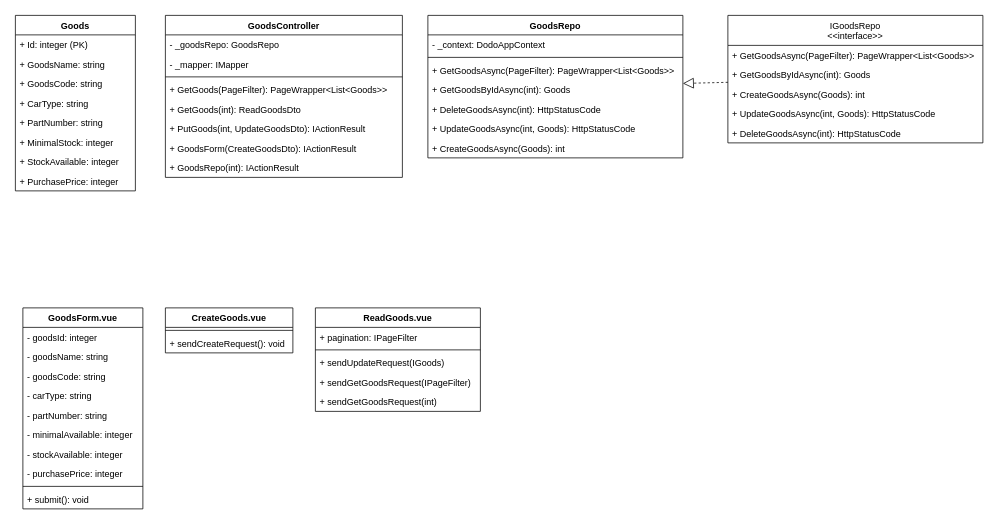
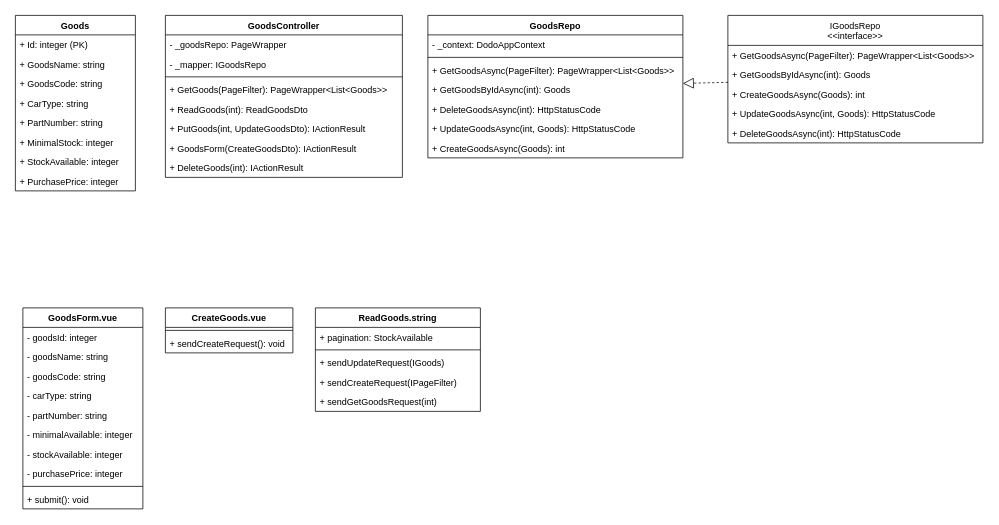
  <mxCell id="0" />
  <mxCell id="1" parent="0" />
  <mxCell id="2" value="Goods" style="swimlane;fontStyle=1;align=center;verticalAlign=top;childLayout=stackLayout;horizontal=1;startSize=26;horizontalStack=0;resizeParent=1;resizeParentMax=0;resizeLast=0;collapsible=1;marginBottom=0;" parent="1" vertex="1"><mxGeometry x="20" y="20" width="160" height="234" as="geometry" /></mxCell>
  <mxCell id="3" value="+ Id: integer (PK)" style="text;strokeColor=none;fillColor=none;align=left;verticalAlign=top;spacingLeft=4;spacingRight=4;overflow=hidden;rotatable=0;points=[[0,0.5],[1,0.5]];portConstraint=eastwest;" parent="2" vertex="1"><mxGeometry y="26" width="160" height="26" as="geometry" /></mxCell>
  <mxCell id="4" value="+ GoodsName: string" style="text;strokeColor=none;fillColor=none;align=left;verticalAlign=top;spacingLeft=4;spacingRight=4;overflow=hidden;rotatable=0;points=[[0,0.5],[1,0.5]];portConstraint=eastwest;" parent="2" vertex="1"><mxGeometry y="52" width="160" height="26" as="geometry" /></mxCell>
  <mxCell id="5" value="+ GoodsCode: string" style="text;strokeColor=none;fillColor=none;align=left;verticalAlign=top;spacingLeft=4;spacingRight=4;overflow=hidden;rotatable=0;points=[[0,0.5],[1,0.5]];portConstraint=eastwest;" parent="2" vertex="1"><mxGeometry y="78" width="160" height="26" as="geometry" /></mxCell>
  <mxCell id="6" value="+ CarType: string" style="text;strokeColor=none;fillColor=none;align=left;verticalAlign=top;spacingLeft=4;spacingRight=4;overflow=hidden;rotatable=0;points=[[0,0.5],[1,0.5]];portConstraint=eastwest;" parent="2" vertex="1"><mxGeometry y="104" width="160" height="26" as="geometry" /></mxCell>
  <mxCell id="7" value="+ PartNumber: string" style="text;strokeColor=none;fillColor=none;align=left;verticalAlign=top;spacingLeft=4;spacingRight=4;overflow=hidden;rotatable=0;points=[[0,0.5],[1,0.5]];portConstraint=eastwest;" parent="2" vertex="1"><mxGeometry y="130" width="160" height="26" as="geometry" /></mxCell>
  <mxCell id="8" value="+ MinimalStock: integer" style="text;strokeColor=none;fillColor=none;align=left;verticalAlign=top;spacingLeft=4;spacingRight=4;overflow=hidden;rotatable=0;points=[[0,0.5],[1,0.5]];portConstraint=eastwest;" parent="2" vertex="1"><mxGeometry y="156" width="160" height="26" as="geometry" /></mxCell>
  <mxCell id="9" value="+ StockAvailable: integer" style="text;strokeColor=none;fillColor=none;align=left;verticalAlign=top;spacingLeft=4;spacingRight=4;overflow=hidden;rotatable=0;points=[[0,0.5],[1,0.5]];portConstraint=eastwest;" parent="2" vertex="1"><mxGeometry y="182" width="160" height="26" as="geometry" /></mxCell>
  <mxCell id="10" value="+ PurchasePrice: integer" style="text;strokeColor=none;fillColor=none;align=left;verticalAlign=top;spacingLeft=4;spacingRight=4;overflow=hidden;rotatable=0;points=[[0,0.5],[1,0.5]];portConstraint=eastwest;" parent="2" vertex="1"><mxGeometry y="208" width="160" height="26" as="geometry" /></mxCell>
  <mxCell id="11" value="GoodsController" style="swimlane;fontStyle=1;align=center;verticalAlign=top;childLayout=stackLayout;horizontal=1;startSize=26;horizontalStack=0;resizeParent=1;resizeParentMax=0;resizeLast=0;collapsible=1;marginBottom=0;" parent="1" vertex="1"><mxGeometry x="220" y="20" width="316" height="216" as="geometry" /></mxCell>
- <mxCell id="12" value="- _goodsRepo: GoodsRepo" style="text;strokeColor=none;fillColor=none;align=left;verticalAlign=top;spacingLeft=4;spacingRight=4;overflow=hidden;rotatable=0;points=[[0,0.5],[1,0.5]];portConstraint=eastwest;" parent="11" vertex="1"><mxGeometry y="26" width="316" height="26" as="geometry" /></mxCell>
- <mxCell id="13" value="- _mapper: IMapper" style="text;strokeColor=none;fillColor=none;align=left;verticalAlign=top;spacingLeft=4;spacingRight=4;overflow=hidden;rotatable=0;points=[[0,0.5],[1,0.5]];portConstraint=eastwest;" parent="11" vertex="1"><mxGeometry y="52" width="316" height="26" as="geometry" /></mxCell>
+ <mxCell id="12" value="- _goodsRepo: PageWrapper" style="text;strokeColor=none;fillColor=none;align=left;verticalAlign=top;spacingLeft=4;spacingRight=4;overflow=hidden;rotatable=0;points=[[0,0.5],[1,0.5]];portConstraint=eastwest;" parent="11" vertex="1"><mxGeometry y="26" width="316" height="26" as="geometry" /></mxCell>
+ <mxCell id="13" value="- _mapper: IGoodsRepo" style="text;strokeColor=none;fillColor=none;align=left;verticalAlign=top;spacingLeft=4;spacingRight=4;overflow=hidden;rotatable=0;points=[[0,0.5],[1,0.5]];portConstraint=eastwest;" parent="11" vertex="1"><mxGeometry y="52" width="316" height="26" as="geometry" /></mxCell>
  <mxCell id="14" value="" style="line;strokeWidth=1;fillColor=none;align=left;verticalAlign=middle;spacingTop=-1;spacingLeft=3;spacingRight=3;rotatable=0;labelPosition=right;points=[];portConstraint=eastwest;" parent="11" vertex="1"><mxGeometry y="78" width="316" height="8" as="geometry" /></mxCell>
  <mxCell id="15" value="+ GetGoods(PageFilter): PageWrapper&lt;List&lt;Goods&gt;&gt;" style="text;strokeColor=none;fillColor=none;align=left;verticalAlign=top;spacingLeft=4;spacingRight=4;overflow=hidden;rotatable=0;points=[[0,0.5],[1,0.5]];portConstraint=eastwest;" parent="11" vertex="1"><mxGeometry y="86" width="316" height="26" as="geometry" /></mxCell>
- <mxCell id="16" value="+ GetGoods(int): ReadGoodsDto" style="text;strokeColor=none;fillColor=none;align=left;verticalAlign=top;spacingLeft=4;spacingRight=4;overflow=hidden;rotatable=0;points=[[0,0.5],[1,0.5]];portConstraint=eastwest;" parent="11" vertex="1"><mxGeometry y="112" width="316" height="26" as="geometry" /></mxCell>
+ <mxCell id="16" value="+ ReadGoods(int): ReadGoodsDto" style="text;strokeColor=none;fillColor=none;align=left;verticalAlign=top;spacingLeft=4;spacingRight=4;overflow=hidden;rotatable=0;points=[[0,0.5],[1,0.5]];portConstraint=eastwest;" parent="11" vertex="1"><mxGeometry y="112" width="316" height="26" as="geometry" /></mxCell>
  <mxCell id="17" value="+ PutGoods(int, UpdateGoodsDto): IActionResult" style="text;strokeColor=none;fillColor=none;align=left;verticalAlign=top;spacingLeft=4;spacingRight=4;overflow=hidden;rotatable=0;points=[[0,0.5],[1,0.5]];portConstraint=eastwest;" parent="11" vertex="1"><mxGeometry y="138" width="316" height="26" as="geometry" /></mxCell>
  <mxCell id="18" value="+ GoodsForm(CreateGoodsDto): IActionResult" style="text;strokeColor=none;fillColor=none;align=left;verticalAlign=top;spacingLeft=4;spacingRight=4;overflow=hidden;rotatable=0;points=[[0,0.5],[1,0.5]];portConstraint=eastwest;" parent="11" vertex="1"><mxGeometry y="164" width="316" height="26" as="geometry" /></mxCell>
- <mxCell id="19" value="+ GoodsRepo(int): IActionResult" style="text;strokeColor=none;fillColor=none;align=left;verticalAlign=top;spacingLeft=4;spacingRight=4;overflow=hidden;rotatable=0;points=[[0,0.5],[1,0.5]];portConstraint=eastwest;" parent="11" vertex="1"><mxGeometry y="190" width="316" height="26" as="geometry" /></mxCell>
+ <mxCell id="19" value="+ DeleteGoods(int): IActionResult" style="text;strokeColor=none;fillColor=none;align=left;verticalAlign=top;spacingLeft=4;spacingRight=4;overflow=hidden;rotatable=0;points=[[0,0.5],[1,0.5]];portConstraint=eastwest;" parent="11" vertex="1"><mxGeometry y="190" width="316" height="26" as="geometry" /></mxCell>
  <mxCell id="20" value="GoodsRepo" style="swimlane;fontStyle=1;align=center;verticalAlign=top;childLayout=stackLayout;horizontal=1;startSize=26;horizontalStack=0;resizeParent=1;resizeParentMax=0;resizeLast=0;collapsible=1;marginBottom=0;" parent="1" vertex="1"><mxGeometry x="570" y="20" width="340" height="190" as="geometry" /></mxCell>
  <mxCell id="21" value="- _context: DodoAppContext" style="text;strokeColor=none;fillColor=none;align=left;verticalAlign=top;spacingLeft=4;spacingRight=4;overflow=hidden;rotatable=0;points=[[0,0.5],[1,0.5]];portConstraint=eastwest;" parent="20" vertex="1"><mxGeometry y="26" width="340" height="26" as="geometry" /></mxCell>
  <mxCell id="22" value="" style="line;strokeWidth=1;fillColor=none;align=left;verticalAlign=middle;spacingTop=-1;spacingLeft=3;spacingRight=3;rotatable=0;labelPosition=right;points=[];portConstraint=eastwest;" parent="20" vertex="1"><mxGeometry y="52" width="340" height="8" as="geometry" /></mxCell>
  <mxCell id="23" value="+ GetGoodsAsync(PageFilter): PageWrapper&lt;List&lt;Goods&gt;&gt;" style="text;strokeColor=none;fillColor=none;align=left;verticalAlign=top;spacingLeft=4;spacingRight=4;overflow=hidden;rotatable=0;points=[[0,0.5],[1,0.5]];portConstraint=eastwest;" parent="20" vertex="1"><mxGeometry y="60" width="340" height="26" as="geometry" /></mxCell>
  <mxCell id="24" value="+ GetGoodsByIdAsync(int): Goods" style="text;strokeColor=none;fillColor=none;align=left;verticalAlign=top;spacingLeft=4;spacingRight=4;overflow=hidden;rotatable=0;points=[[0,0.5],[1,0.5]];portConstraint=eastwest;" parent="20" vertex="1"><mxGeometry y="86" width="340" height="26" as="geometry" /></mxCell>
  <mxCell id="25" value="+ DeleteGoodsAsync(int): HttpStatusCode" style="text;strokeColor=none;fillColor=none;align=left;verticalAlign=top;spacingLeft=4;spacingRight=4;overflow=hidden;rotatable=0;points=[[0,0.5],[1,0.5]];portConstraint=eastwest;" parent="20" vertex="1"><mxGeometry y="112" width="340" height="26" as="geometry" /></mxCell>
  <mxCell id="26" value="+ UpdateGoodsAsync(int, Goods): HttpStatusCode" style="text;strokeColor=none;fillColor=none;align=left;verticalAlign=top;spacingLeft=4;spacingRight=4;overflow=hidden;rotatable=0;points=[[0,0.5],[1,0.5]];portConstraint=eastwest;" parent="20" vertex="1"><mxGeometry y="138" width="340" height="26" as="geometry" /></mxCell>
  <mxCell id="27" value="+ CreateGoodsAsync(Goods): int" style="text;strokeColor=none;fillColor=none;align=left;verticalAlign=top;spacingLeft=4;spacingRight=4;overflow=hidden;rotatable=0;points=[[0,0.5],[1,0.5]];portConstraint=eastwest;" parent="20" vertex="1"><mxGeometry y="164" width="340" height="26" as="geometry" /></mxCell>
  <mxCell id="28" value="IGoodsRepo&#10;&lt;&lt;interface&gt;&gt;" style="swimlane;fontStyle=0;childLayout=stackLayout;horizontal=1;startSize=40;fillColor=none;horizontalStack=0;resizeParent=1;resizeParentMax=0;resizeLast=0;collapsible=1;marginBottom=0;" parent="1" vertex="1"><mxGeometry x="970" y="20" width="340" height="170" as="geometry" /></mxCell>
  <mxCell id="29" value="+ GetGoodsAsync(PageFilter): PageWrapper&lt;List&lt;Goods&gt;&gt;" style="text;strokeColor=none;fillColor=none;align=left;verticalAlign=top;spacingLeft=4;spacingRight=4;overflow=hidden;rotatable=0;points=[[0,0.5],[1,0.5]];portConstraint=eastwest;" parent="28" vertex="1"><mxGeometry y="40" width="340" height="26" as="geometry" /></mxCell>
  <mxCell id="30" value="+ GetGoodsByIdAsync(int): Goods" style="text;strokeColor=none;fillColor=none;align=left;verticalAlign=top;spacingLeft=4;spacingRight=4;overflow=hidden;rotatable=0;points=[[0,0.5],[1,0.5]];portConstraint=eastwest;" parent="28" vertex="1"><mxGeometry y="66" width="340" height="26" as="geometry" /></mxCell>
  <mxCell id="31" value="+ CreateGoodsAsync(Goods): int" style="text;strokeColor=none;fillColor=none;align=left;verticalAlign=top;spacingLeft=4;spacingRight=4;overflow=hidden;rotatable=0;points=[[0,0.5],[1,0.5]];portConstraint=eastwest;" parent="28" vertex="1"><mxGeometry y="92" width="340" height="26" as="geometry" /></mxCell>
  <mxCell id="32" value="+ UpdateGoodsAsync(int, Goods): HttpStatusCode" style="text;strokeColor=none;fillColor=none;align=left;verticalAlign=top;spacingLeft=4;spacingRight=4;overflow=hidden;rotatable=0;points=[[0,0.5],[1,0.5]];portConstraint=eastwest;" parent="28" vertex="1"><mxGeometry y="118" width="340" height="26" as="geometry" /></mxCell>
  <mxCell id="33" value="+ DeleteGoodsAsync(int): HttpStatusCode" style="text;strokeColor=none;fillColor=none;align=left;verticalAlign=top;spacingLeft=4;spacingRight=4;overflow=hidden;rotatable=0;points=[[0,0.5],[1,0.5]];portConstraint=eastwest;" parent="28" vertex="1"><mxGeometry y="144" width="340" height="26" as="geometry" /></mxCell>
  <mxCell id="34" value="" style="endArrow=block;dashed=1;endFill=0;endSize=12;html=1;" parent="1" source="28" target="20" edge="1"><mxGeometry width="160" relative="1" as="geometry"><mxPoint x="700" y="190" as="sourcePoint" /><mxPoint x="860" y="190" as="targetPoint" /></mxGeometry></mxCell>
  <mxCell id="35" value="CreateGoods.vue" style="swimlane;fontStyle=1;align=center;verticalAlign=top;childLayout=stackLayout;horizontal=1;startSize=26;horizontalStack=0;resizeParent=1;resizeParentMax=0;resizeLast=0;collapsible=1;marginBottom=0;" parent="1" vertex="1"><mxGeometry x="220" y="410" width="170" height="60" as="geometry" /></mxCell>
  <mxCell id="36" value="" style="line;strokeWidth=1;fillColor=none;align=left;verticalAlign=middle;spacingTop=-1;spacingLeft=3;spacingRight=3;rotatable=0;labelPosition=right;points=[];portConstraint=eastwest;" parent="35" vertex="1"><mxGeometry y="26" width="170" height="8" as="geometry" /></mxCell>
  <mxCell id="37" value="+ sendCreateRequest(): void" style="text;strokeColor=none;fillColor=none;align=left;verticalAlign=top;spacingLeft=4;spacingRight=4;overflow=hidden;rotatable=0;points=[[0,0.5],[1,0.5]];portConstraint=eastwest;" parent="35" vertex="1"><mxGeometry y="34" width="170" height="26" as="geometry" /></mxCell>
- <mxCell id="38" value="ReadGoods.vue" style="swimlane;fontStyle=1;align=center;verticalAlign=top;childLayout=stackLayout;horizontal=1;startSize=26;horizontalStack=0;resizeParent=1;resizeParentMax=0;resizeLast=0;collapsible=1;marginBottom=0;" parent="1" vertex="1"><mxGeometry x="420" y="410" width="220" height="138" as="geometry" /></mxCell>
- <mxCell id="39" value="+ pagination: IPageFilter" style="text;strokeColor=none;fillColor=none;align=left;verticalAlign=top;spacingLeft=4;spacingRight=4;overflow=hidden;rotatable=0;points=[[0,0.5],[1,0.5]];portConstraint=eastwest;" parent="38" vertex="1"><mxGeometry y="26" width="220" height="26" as="geometry" /></mxCell>
+ <mxCell id="38" value="ReadGoods.string" style="swimlane;fontStyle=1;align=center;verticalAlign=top;childLayout=stackLayout;horizontal=1;startSize=26;horizontalStack=0;resizeParent=1;resizeParentMax=0;resizeLast=0;collapsible=1;marginBottom=0;" parent="1" vertex="1"><mxGeometry x="420" y="410" width="220" height="138" as="geometry" /></mxCell>
+ <mxCell id="39" value="+ pagination: StockAvailable" style="text;strokeColor=none;fillColor=none;align=left;verticalAlign=top;spacingLeft=4;spacingRight=4;overflow=hidden;rotatable=0;points=[[0,0.5],[1,0.5]];portConstraint=eastwest;" parent="38" vertex="1"><mxGeometry y="26" width="220" height="26" as="geometry" /></mxCell>
  <mxCell id="40" value="" style="line;strokeWidth=1;fillColor=none;align=left;verticalAlign=middle;spacingTop=-1;spacingLeft=3;spacingRight=3;rotatable=0;labelPosition=right;points=[];portConstraint=eastwest;" parent="38" vertex="1"><mxGeometry y="52" width="220" height="8" as="geometry" /></mxCell>
  <mxCell id="41" value="+ sendUpdateRequest(IGoods)" style="text;strokeColor=none;fillColor=none;align=left;verticalAlign=top;spacingLeft=4;spacingRight=4;overflow=hidden;rotatable=0;points=[[0,0.5],[1,0.5]];portConstraint=eastwest;" parent="38" vertex="1"><mxGeometry y="60" width="220" height="26" as="geometry" /></mxCell>
- <mxCell id="42" value="+ sendGetGoodsRequest(IPageFilter)" style="text;strokeColor=none;fillColor=none;align=left;verticalAlign=top;spacingLeft=4;spacingRight=4;overflow=hidden;rotatable=0;points=[[0,0.5],[1,0.5]];portConstraint=eastwest;" parent="38" vertex="1"><mxGeometry y="86" width="220" height="26" as="geometry" /></mxCell>
+ <mxCell id="42" value="+ sendCreateRequest(IPageFilter)" style="text;strokeColor=none;fillColor=none;align=left;verticalAlign=top;spacingLeft=4;spacingRight=4;overflow=hidden;rotatable=0;points=[[0,0.5],[1,0.5]];portConstraint=eastwest;" parent="38" vertex="1"><mxGeometry y="86" width="220" height="26" as="geometry" /></mxCell>
  <mxCell id="43" value="+ sendGetGoodsRequest(int)" style="text;strokeColor=none;fillColor=none;align=left;verticalAlign=top;spacingLeft=4;spacingRight=4;overflow=hidden;rotatable=0;points=[[0,0.5],[1,0.5]];portConstraint=eastwest;" parent="38" vertex="1"><mxGeometry y="112" width="220" height="26" as="geometry" /></mxCell>
  <mxCell id="44" value="GoodsForm.vue" style="swimlane;fontStyle=1;align=center;verticalAlign=top;childLayout=stackLayout;horizontal=1;startSize=26;horizontalStack=0;resizeParent=1;resizeParentMax=0;resizeLast=0;collapsible=1;marginBottom=0;" parent="1" vertex="1"><mxGeometry x="30" y="410" width="160" height="268" as="geometry" /></mxCell>
  <mxCell id="45" value="- goodsId: integer" style="text;strokeColor=none;fillColor=none;align=left;verticalAlign=top;spacingLeft=4;spacingRight=4;overflow=hidden;rotatable=0;points=[[0,0.5],[1,0.5]];portConstraint=eastwest;" parent="44" vertex="1"><mxGeometry y="26" width="160" height="26" as="geometry" /></mxCell>
  <mxCell id="46" value="- goodsName: string&#10;" style="text;strokeColor=none;fillColor=none;align=left;verticalAlign=top;spacingLeft=4;spacingRight=4;overflow=hidden;rotatable=0;points=[[0,0.5],[1,0.5]];portConstraint=eastwest;" parent="44" vertex="1"><mxGeometry y="52" width="160" height="26" as="geometry" /></mxCell>
  <mxCell id="47" value="- goodsCode: string" style="text;strokeColor=none;fillColor=none;align=left;verticalAlign=top;spacingLeft=4;spacingRight=4;overflow=hidden;rotatable=0;points=[[0,0.5],[1,0.5]];portConstraint=eastwest;" parent="44" vertex="1"><mxGeometry y="78" width="160" height="26" as="geometry" /></mxCell>
  <mxCell id="48" value="- carType: string" style="text;strokeColor=none;fillColor=none;align=left;verticalAlign=top;spacingLeft=4;spacingRight=4;overflow=hidden;rotatable=0;points=[[0,0.5],[1,0.5]];portConstraint=eastwest;" parent="44" vertex="1"><mxGeometry y="104" width="160" height="26" as="geometry" /></mxCell>
  <mxCell id="49" value="- partNumber: string" style="text;strokeColor=none;fillColor=none;align=left;verticalAlign=top;spacingLeft=4;spacingRight=4;overflow=hidden;rotatable=0;points=[[0,0.5],[1,0.5]];portConstraint=eastwest;" parent="44" vertex="1"><mxGeometry y="130" width="160" height="26" as="geometry" /></mxCell>
  <mxCell id="50" value="- minimalAvailable: integer" style="text;strokeColor=none;fillColor=none;align=left;verticalAlign=top;spacingLeft=4;spacingRight=4;overflow=hidden;rotatable=0;points=[[0,0.5],[1,0.5]];portConstraint=eastwest;" parent="44" vertex="1"><mxGeometry y="156" width="160" height="26" as="geometry" /></mxCell>
  <mxCell id="51" value="- stockAvailable: integer" style="text;strokeColor=none;fillColor=none;align=left;verticalAlign=top;spacingLeft=4;spacingRight=4;overflow=hidden;rotatable=0;points=[[0,0.5],[1,0.5]];portConstraint=eastwest;" parent="44" vertex="1"><mxGeometry y="182" width="160" height="26" as="geometry" /></mxCell>
  <mxCell id="52" value="- purchasePrice: integer" style="text;strokeColor=none;fillColor=none;align=left;verticalAlign=top;spacingLeft=4;spacingRight=4;overflow=hidden;rotatable=0;points=[[0,0.5],[1,0.5]];portConstraint=eastwest;" parent="44" vertex="1"><mxGeometry y="208" width="160" height="26" as="geometry" /></mxCell>
  <mxCell id="53" value="" style="line;strokeWidth=1;fillColor=none;align=left;verticalAlign=middle;spacingTop=-1;spacingLeft=3;spacingRight=3;rotatable=0;labelPosition=right;points=[];portConstraint=eastwest;" parent="44" vertex="1"><mxGeometry y="234" width="160" height="8" as="geometry" /></mxCell>
  <mxCell id="54" value="+ submit(): void" style="text;strokeColor=none;fillColor=none;align=left;verticalAlign=top;spacingLeft=4;spacingRight=4;overflow=hidden;rotatable=0;points=[[0,0.5],[1,0.5]];portConstraint=eastwest;" parent="44" vertex="1"><mxGeometry y="242" width="160" height="26" as="geometry" /></mxCell>
